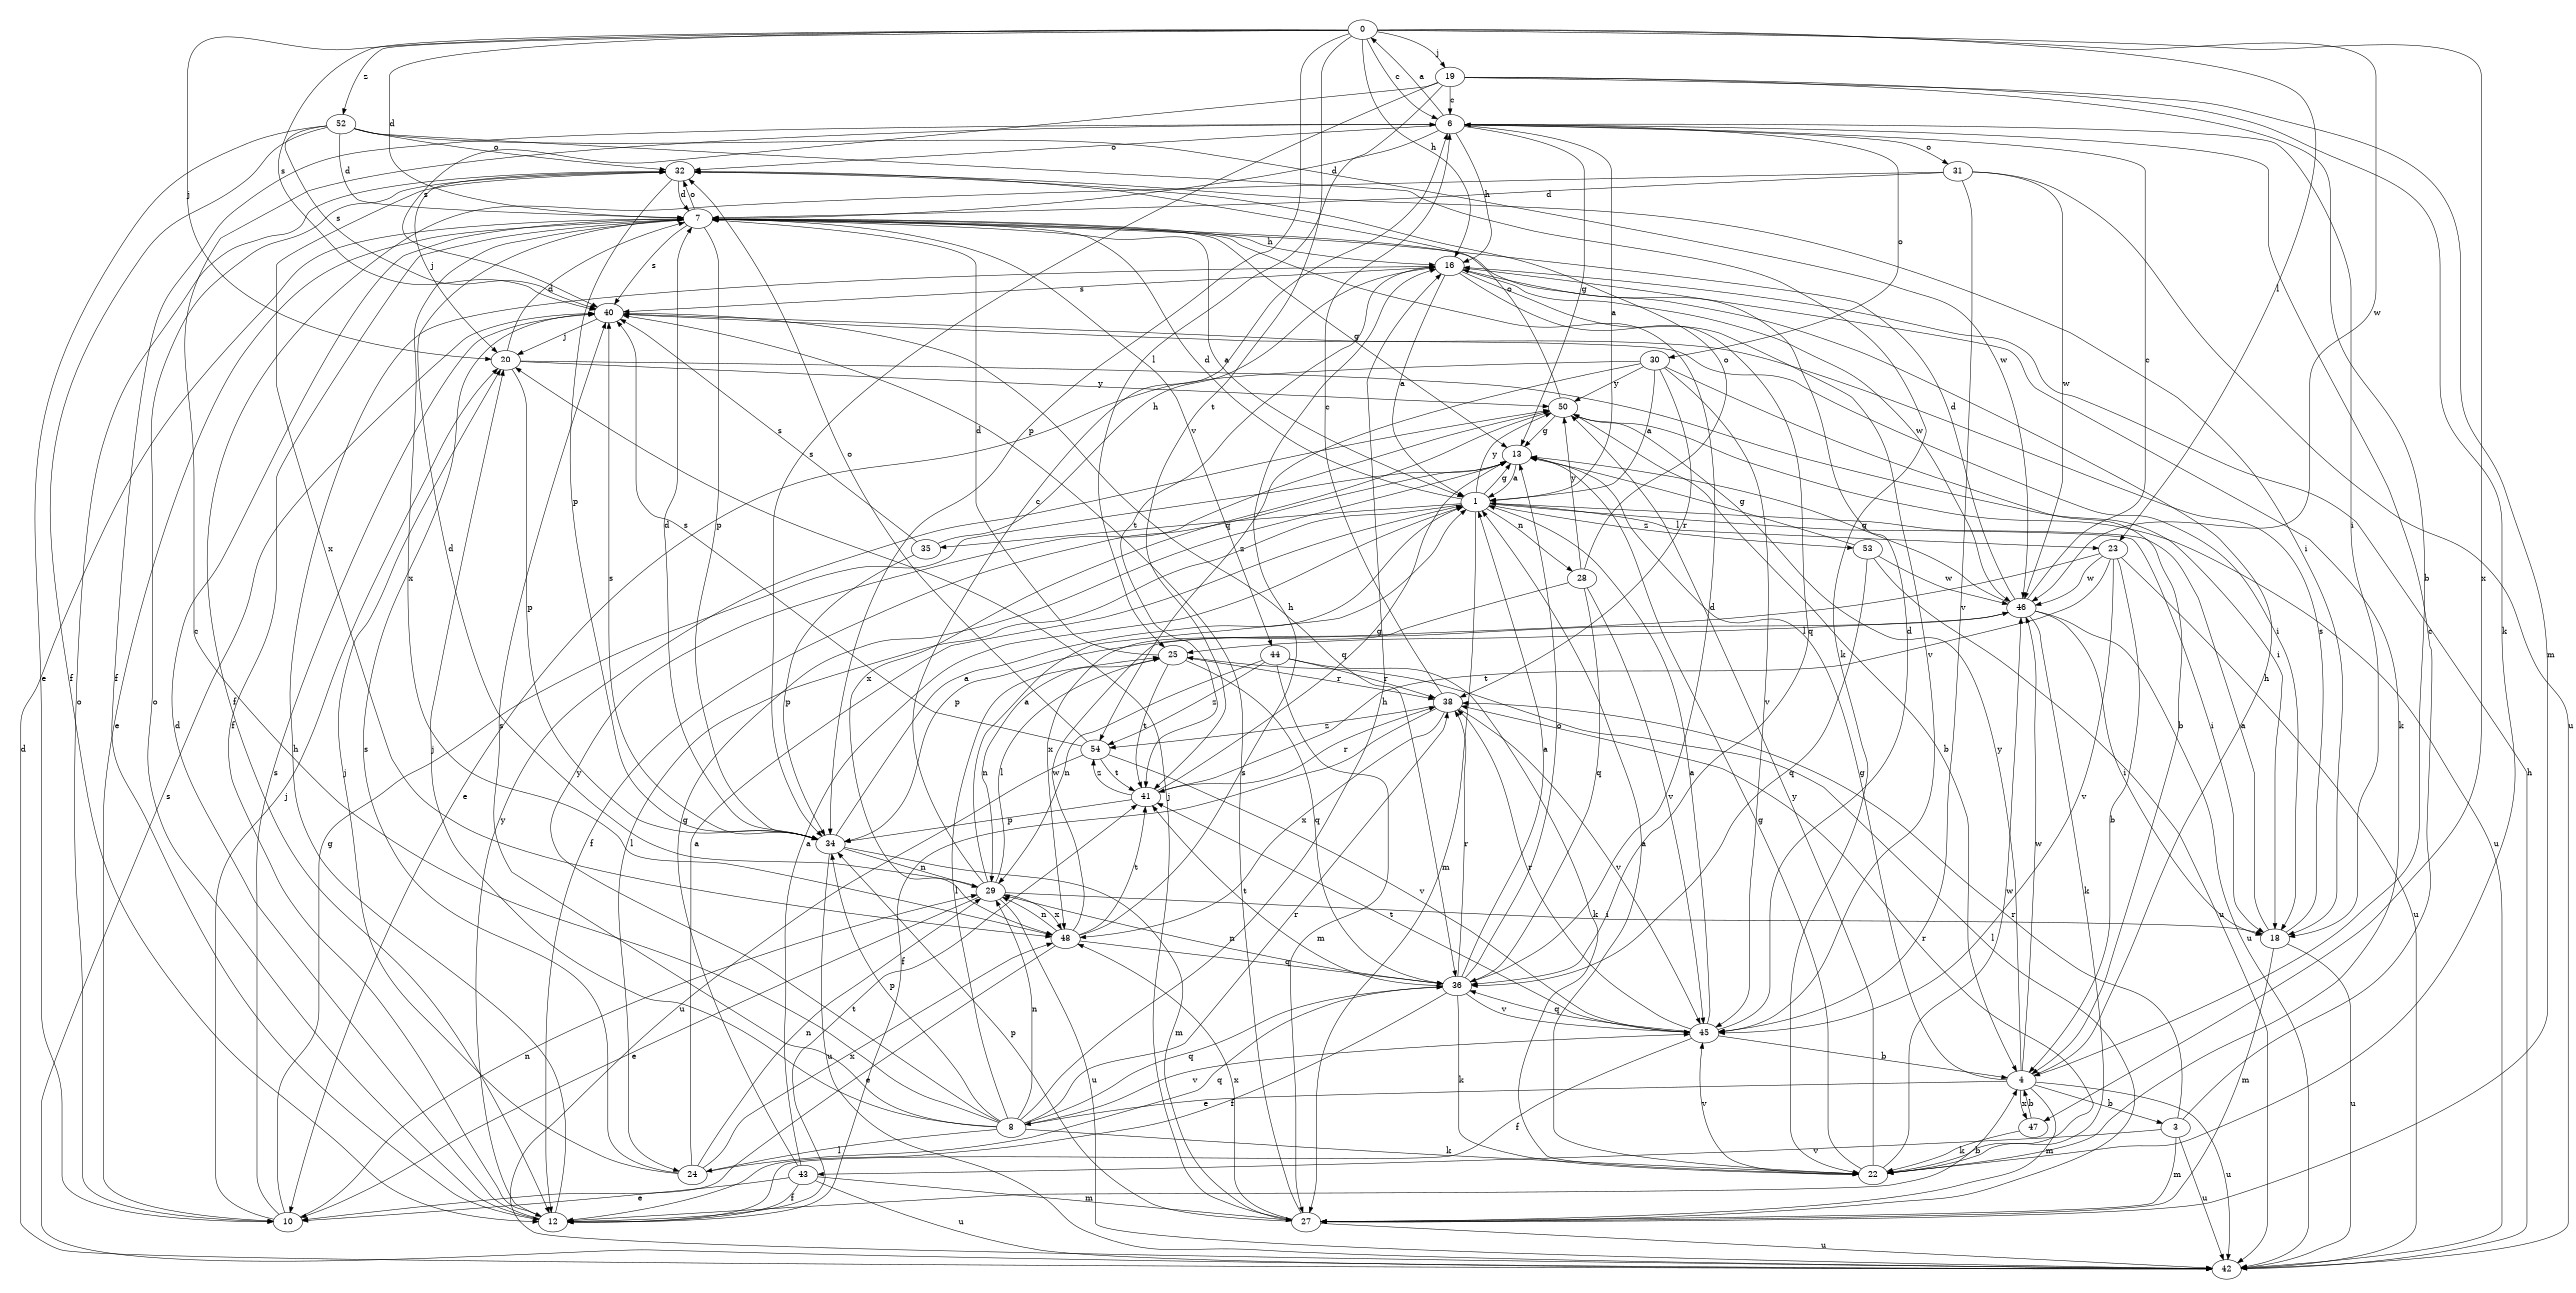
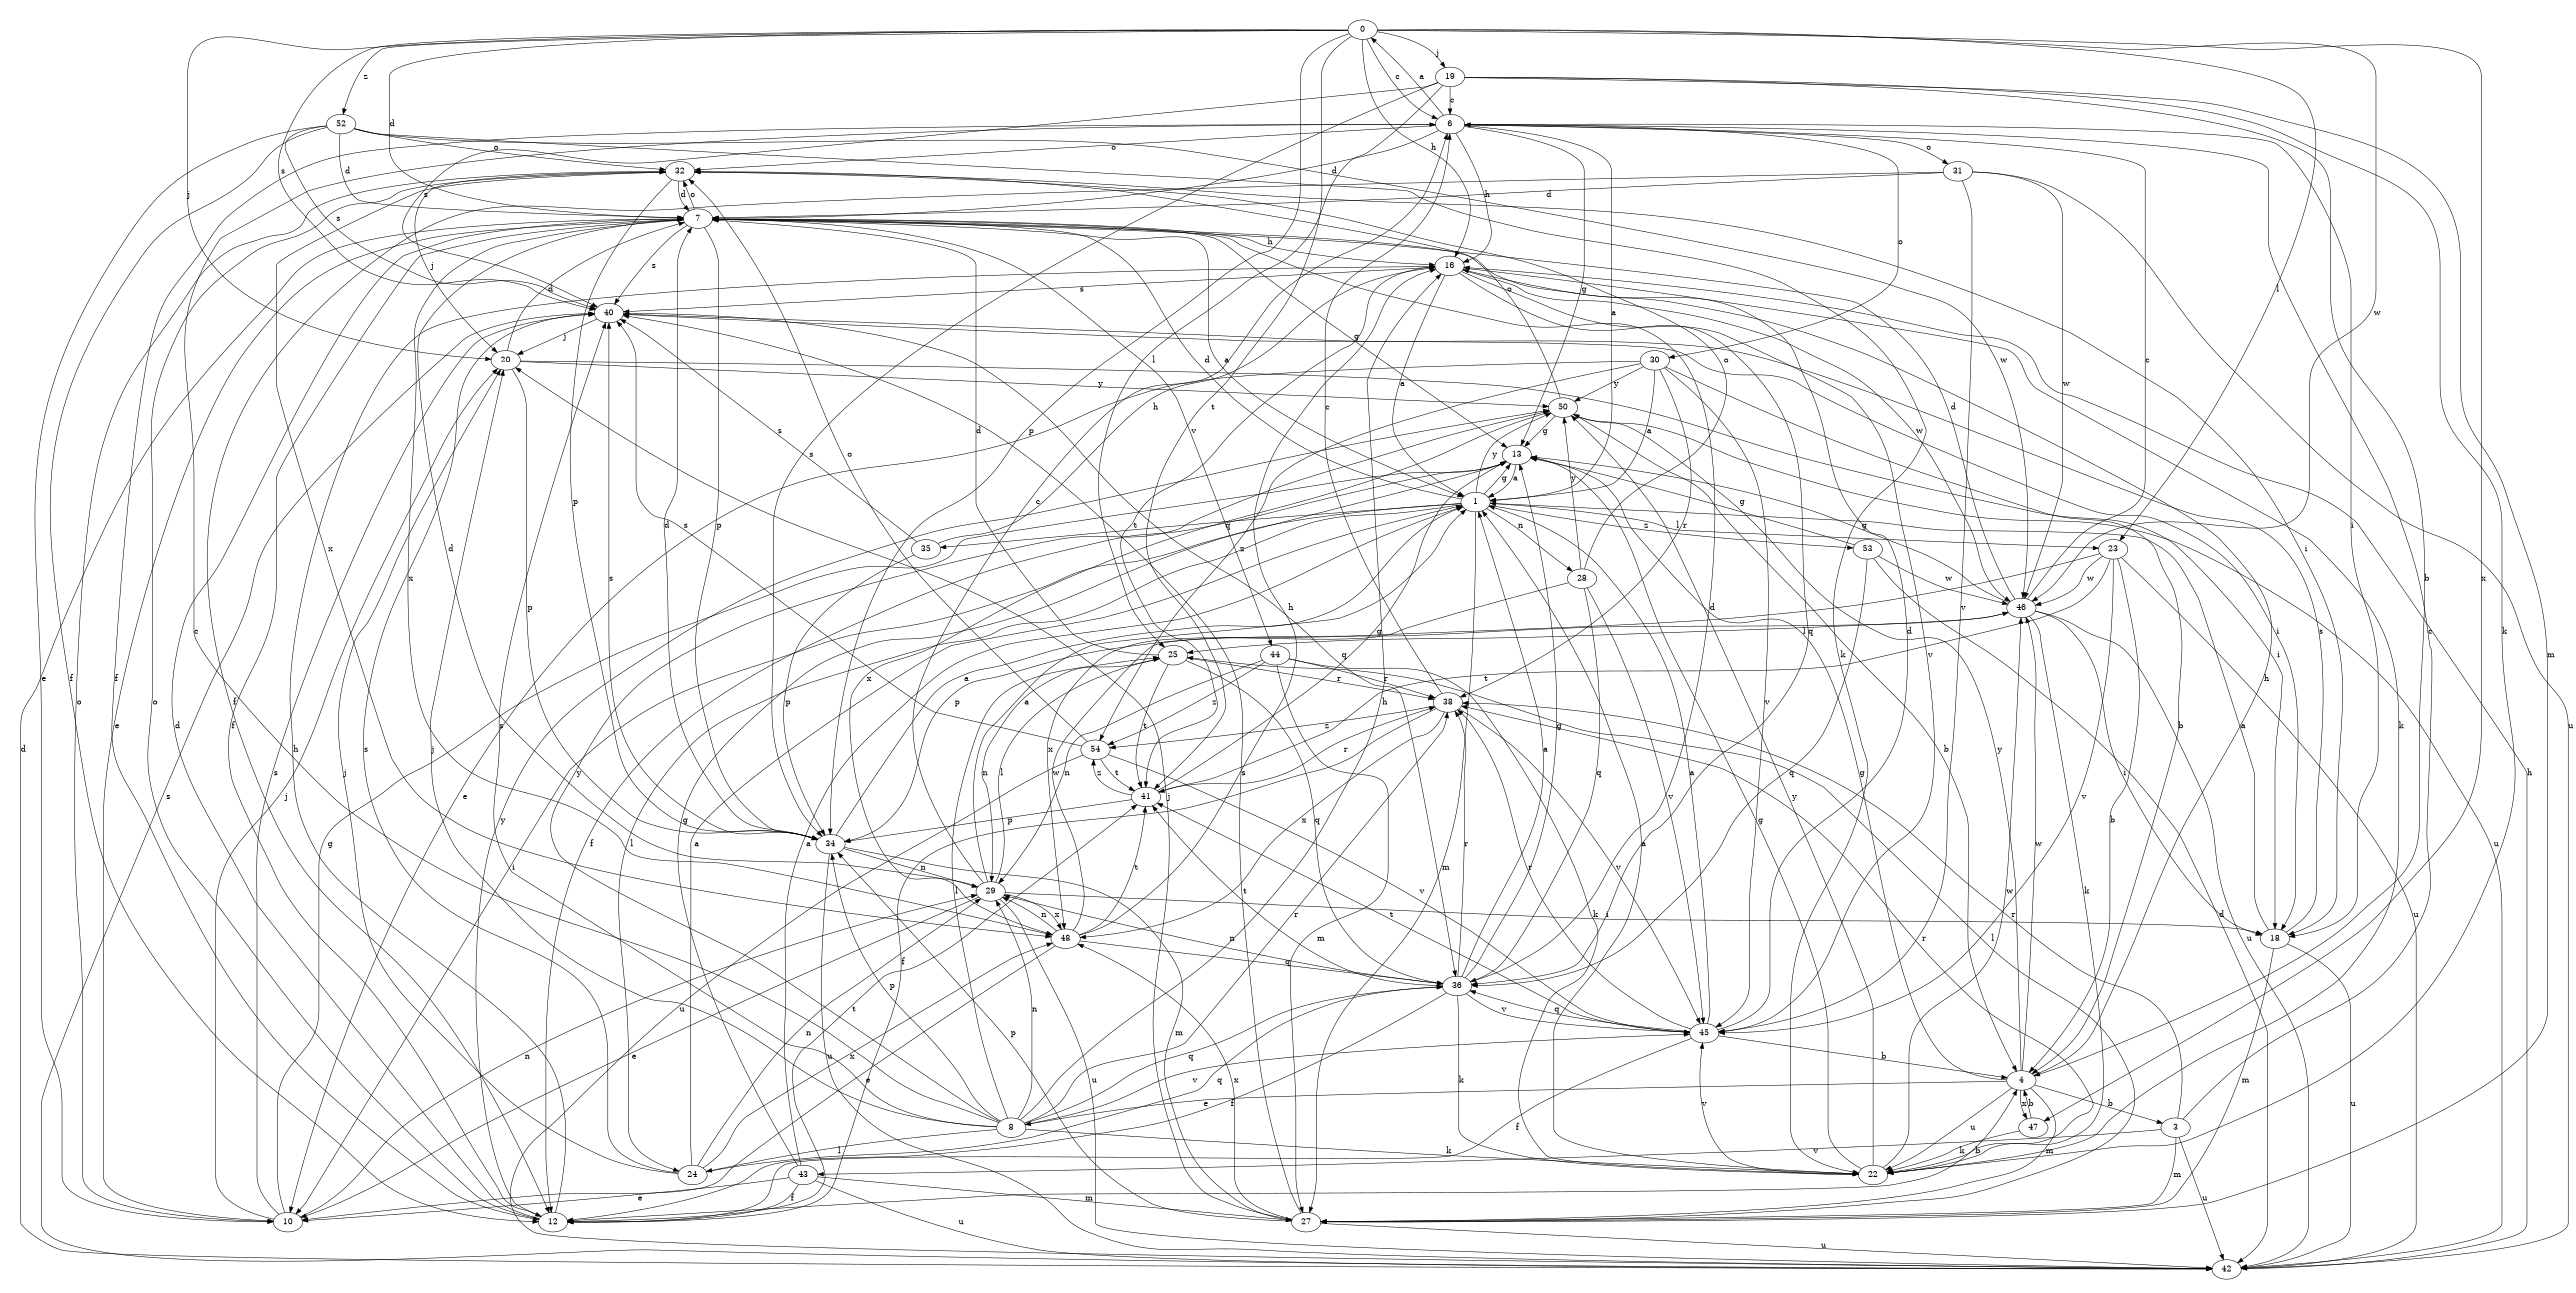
  strict digraph {
    fontname="DejaVu Serif"
    node [fontname="DejaVu Serif"]
    edge [fontname="DejaVu Serif"]
    0
    6
    7
    16
    19
    20
    23
    34
    40
    41
    46
    47
    52
    1
    13
    18
    12
    30
    31
    32
    10
    44
    48
    22
    36
    45
    27
    4
    25
    50
    42
    29
    38
    54
    24
    28
    35
    53
    3
    43
    8
    0 -> 6 [label=c]
    0 -> 7 [label=d]
    0 -> 16 [label=h]
    0 -> 19 [label=j]
    0 -> 20 [label=j]
    0 -> 23 [label=l]
    0 -> 34 [label=p]
    0 -> 40 [label=s]
    0 -> 41 [label=t]
    0 -> 46 [label=w]
    0 -> 47 [label=x]
    0 -> 52 [label=z]
    6 -> 0 [label=a]
    6 -> 7 [label=d]
    6 -> 16 [label=h]
    6 -> 1 [label=a]
    6 -> 13 [label=g]
    6 -> 18 [label=i]
    6 -> 12 [label=f]
    6 -> 30 [label=o]
    6 -> 31 [label=o]
    6 -> 32 [label=o]
    7 -> 16 [label=h]
    7 -> 34 [label=p]
    7 -> 40 [label=s]
    7 -> 1 [label=a]
    7 -> 13 [label=g]
    7 -> 12 [label=f]
    7 -> 32 [label=o]
    7 -> 10 [label=e]
    7 -> 44 [label=v]
    7 -> 48 [label=x]
    16 -> 40 [label=s]
    16 -> 41 [label=t]
    16 -> 46 [label=w]
    16 -> 1 [label=a]
    16 -> 22 [label=k]
    16 -> 36 [label=q]
    16 -> 45 [label=v]
    19 -> 6 [label=c]
    19 -> 34 [label=s]
    19 -> 40 [label=s]
    19 -> 22 [label=k]
    19 -> 27 [label=m]
    19 -> 4 [label=b]
    19 -> 25 [label=l]
    20 -> 7 [label=d]
    20 -> 34 [label=p]
    20 -> 18 [label=i]
    20 -> 50 [label=y]
    23 -> 34 [label=p]
    23 -> 41 [label=t]
    23 -> 46 [label=w]
    23 -> 45 [label=v]
    23 -> 4 [label=b]
    23 -> 42 [label=u]
    34 -> 7 [label=d]
    34 -> 40 [label=s]
    34 -> 1 [label=a]
    34 -> 27 [label=m]
    34 -> 42 [label=u]
    34 -> 29 [label=n]
    40 -> 20 [label=j]
    40 -> 18 [label=i]
    40 -> 36 [label=q]
    41 -> 34 [label=p]
    41 -> 13 [label=g]
    41 -> 38 [label=r]
    41 -> 54 [label=z]
    46 -> 6 [label=c]
    46 -> 7 [label=d]
    46 -> 13 [label=g]
    46 -> 18 [label=i]
    46 -> 22 [label=k]
    46 -> 25 [label=l]
    46 -> 42 [label=u]
    47 -> 22 [label=k]
    47 -> 4 [label=b]
    52 -> 7 [label=d]
    52 -> 40 [label=s]
    52 -> 46 [label=w]
    52 -> 12 [label=f]
    52 -> 32 [label=o]
    52 -> 10 [label=e]
    52 -> 22 [label=k]
    1 -> 7 [label=d]
    1 -> 23 [label=l]
    1 -> 13 [label=g]
-   1 -> 18 [label=i]
+   1 -> 10 [label=i]
    1 -> 27 [label=m]
    1 -> 50 [label=y]
    1 -> 24 [label=l]
    1 -> 28 [label=n]
    1 -> 35 [label=q]
    1 -> 53 [label=z]
    13 -> 1 [label=a]
    13 -> 12 [label=f]
    18 -> 40 [label=s]
    18 -> 1 [label=a]
    18 -> 27 [label=m]
    18 -> 42 [label=u]
    12 -> 7 [label=d]
    12 -> 16 [label=h]
    12 -> 41 [label=t]
    12 -> 32 [label=o]
    12 -> 4 [label=b]
    12 -> 50 [label=y]
    30 -> 1 [label=a]
    30 -> 10 [label=e]
    30 -> 45 [label=v]
    30 -> 4 [label=b]
    30 -> 50 [label=y]
    30 -> 38 [label=r]
    30 -> 54 [label=z]
    31 -> 7 [label=d]
    31 -> 46 [label=w]
    31 -> 12 [label=f]
    31 -> 45 [label=v]
    31 -> 42 [label=u]
    32 -> 7 [label=d]
    32 -> 20 [label=j]
    32 -> 34 [label=p]
    32 -> 18 [label=i]
    32 -> 48 [label=x]
    10 -> 20 [label=j]
    10 -> 40 [label=s]
    10 -> 13 [label=g]
    10 -> 32 [label=o]
    10 -> 29 [label=n]
    44 -> 22 [label=k]
    44 -> 27 [label=m]
    44 -> 29 [label=n]
    44 -> 38 [label=r]
    44 -> 54 [label=z]
    48 -> 16 [label=h]
    48 -> 41 [label=t]
    48 -> 46 [label=w]
    48 -> 10 [label=e]
    48 -> 36 [label=q]
    48 -> 29 [label=n]
    22 -> 46 [label=w]
    22 -> 1 [label=a]
    22 -> 13 [label=g]
    22 -> 45 [label=v]
    22 -> 50 [label=y]
    22 -> 38 [label=r]
    36 -> 7 [label=d]
    36 -> 41 [label=t]
    36 -> 1 [label=a]
-   36 -> 13 [label=o]
+   36 -> 13 [label=g]
    36 -> 12 [label=f]
    36 -> 22 [label=k]
    36 -> 45 [label=v]
    36 -> 29 [label=n]
    36 -> 38 [label=r]
    45 -> 7 [label=d]
    45 -> 41 [label=t]
    45 -> 1 [label=a]
    45 -> 12 [label=f]
    45 -> 36 [label=q]
    45 -> 4 [label=b]
    45 -> 38 [label=r]
    27 -> 20 [label=j]
    27 -> 34 [label=p]
    27 -> 40 [label=s]
    27 -> 48 [label=x]
    27 -> 25 [label=l]
    27 -> 42 [label=u]
    4 -> 16 [label=h]
    4 -> 46 [label=w]
    4 -> 47 [label=x]
    4 -> 13 [label=g]
    4 -> 27 [label=m]
    4 -> 50 [label=y]
-   4 -> 42 [label=u]
+   4 -> 22 [label=u]
    4 -> 3 [label=b]
    4 -> 8 [label=e]
    25 -> 7 [label=d]
    25 -> 41 [label=t]
    25 -> 36 [label=q]
    25 -> 29 [label=n]
    25 -> 38 [label=r]
    50 -> 13 [label=g]
    50 -> 32 [label=o]
    50 -> 48 [label=x]
    50 -> 4 [label=b]
    50 -> 42 [label=u]
    42 -> 7 [label=d]
    42 -> 16 [label=h]
    42 -> 40 [label=s]
    29 -> 6 [label=c]
    29 -> 7 [label=d]
    29 -> 1 [label=a]
    29 -> 18 [label=i]
    29 -> 10 [label=e]
    29 -> 48 [label=x]
    29 -> 25 [label=l]
    29 -> 42 [label=u]
    38 -> 6 [label=c]
    38 -> 12 [label=f]
    38 -> 48 [label=x]
    38 -> 45 [label=v]
    38 -> 54 [label=z]
    54 -> 40 [label=s]
    54 -> 41 [label=t]
    54 -> 32 [label=o]
    54 -> 45 [label=v]
    54 -> 42 [label=u]
    24 -> 20 [label=j]
    24 -> 40 [label=s]
    24 -> 1 [label=a]
    24 -> 48 [label=x]
    24 -> 36 [label=q]
    24 -> 29 [label=n]
    28 -> 32 [label=o]
    28 -> 48 [label=x]
    28 -> 36 [label=q]
    28 -> 45 [label=v]
    28 -> 50 [label=y]
    35 -> 16 [label=h]
    35 -> 34 [label=p]
    35 -> 40 [label=s]
    53 -> 46 [label=w]
    53 -> 13 [label=g]
    53 -> 36 [label=q]
-   53 -> 42 [label=u]
+   53 -> 42 [label=d]
    3 -> 6 [label=c]
    3 -> 27 [label=m]
    3 -> 42 [label=u]
    3 -> 38 [label=r]
    3 -> 43 [label=v]
    43 -> 1 [label=a]
    43 -> 13 [label=g]
    43 -> 12 [label=f]
    43 -> 10 [label=e]
    43 -> 27 [label=m]
    43 -> 42 [label=u]
    8 -> 6 [label=c]
    8 -> 16 [label=h]
    8 -> 20 [label=j]
    8 -> 34 [label=p]
    8 -> 40 [label=s]
    8 -> 22 [label=k]
    8 -> 36 [label=q]
    8 -> 45 [label=v]
    8 -> 25 [label=l]
    8 -> 50 [label=y]
    8 -> 29 [label=n]
    8 -> 38 [label=r]
    8 -> 24 [label=l]
  }
